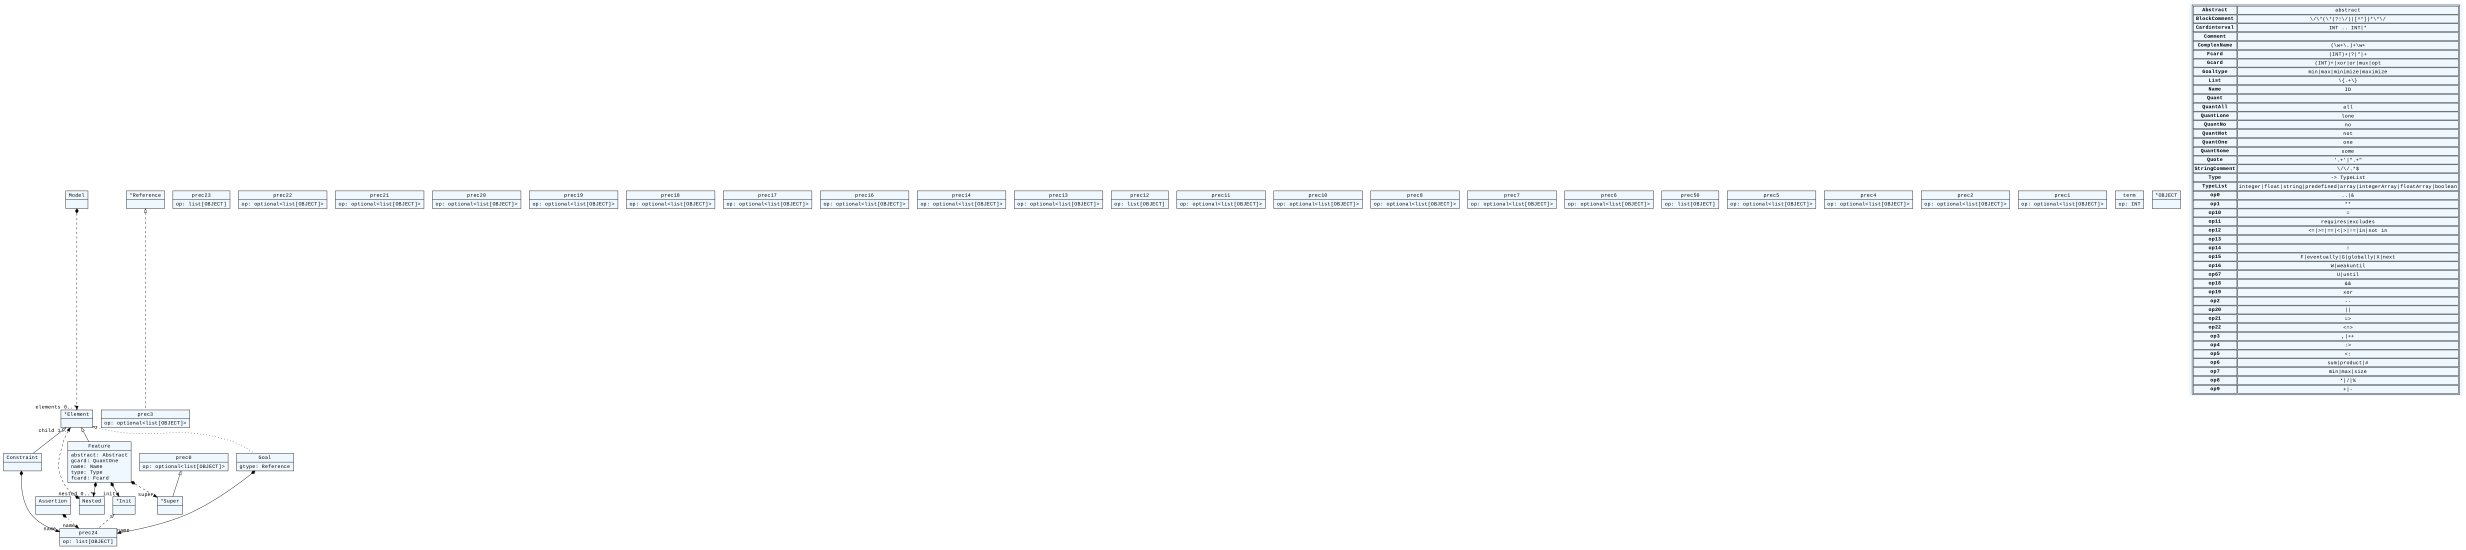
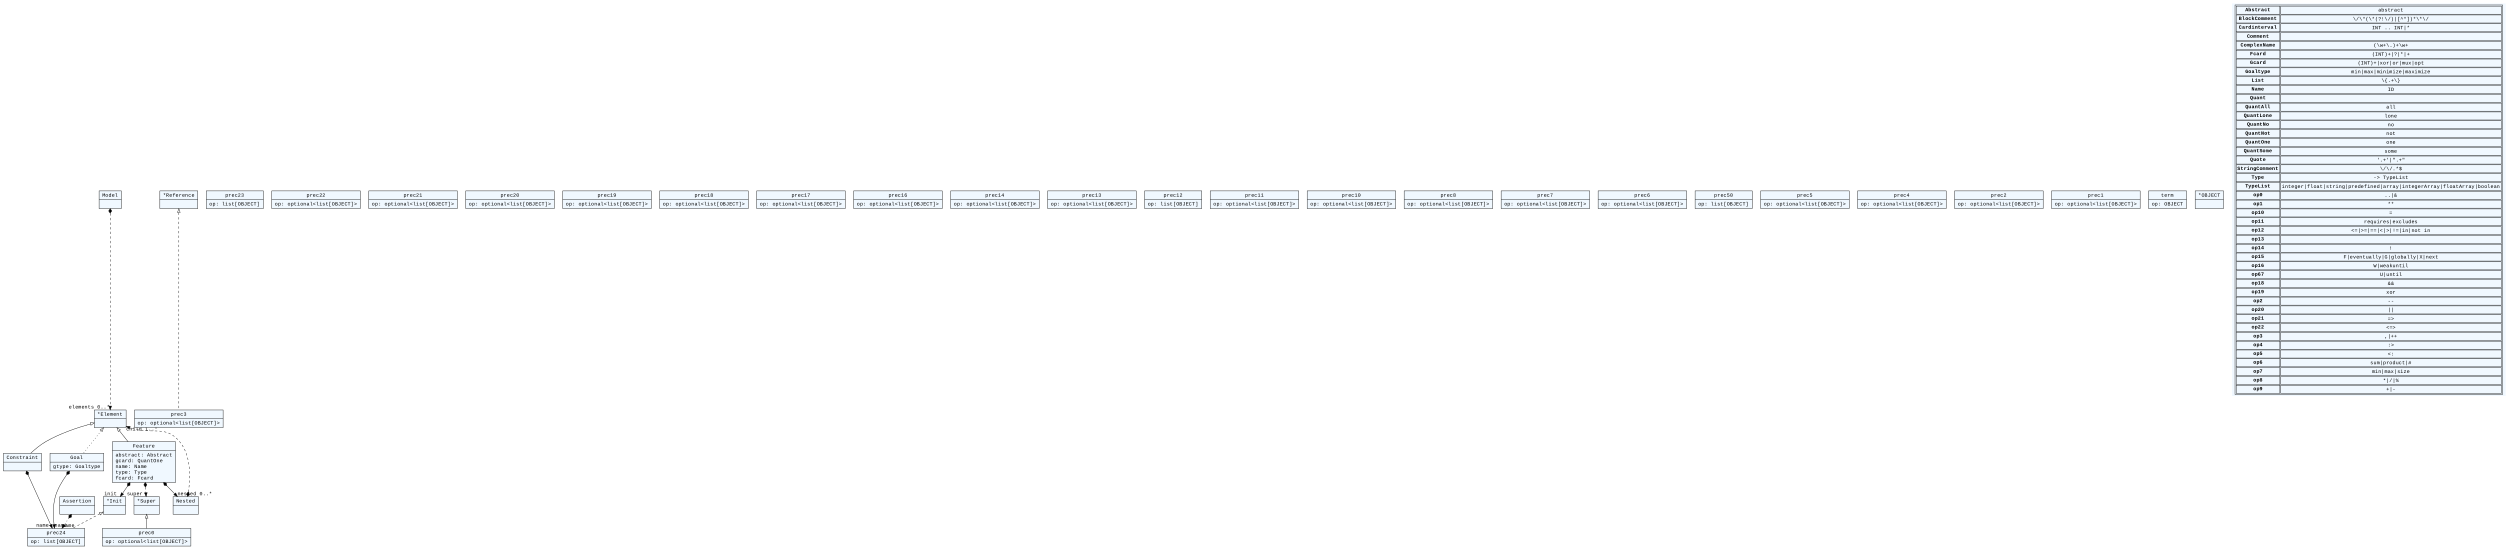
  digraph {
    fontname="Liberation Mono"
    fontsize=8
    nodesep=0.3
    node [fillcolor=aliceblue fontname="Liberation Mono" shape=record style=filled]
    edge [arrowtail=diamond dir=both fontname="Liberation Mono" style=solid]
    n1 [label="{Model|}"]
    n2 [label="{*Element|}"]
    n3 [label="{Constraint|}"]
-   n4 [label="{Goal|gtype: Reference\l}"]
+   n4 [label="{Goal|gtype: Goaltype\l}"]
    n5 [label="{Feature|abstract: Abstract\lgcard: QuantOne\lname: Name\ltype: Type\lfcard: Fcard\l}"]
    n6 [label="{prec24|op: list[OBJECT]\l}"]
    n7 [label="{Assertion|}"]
    n8 [label="{*Super|}"]
    n9 [label="{*Init|}"]
    n10 [label="{Nested|}"]
    n11 [label="{prec0|op: optional\<list[OBJECT]\>\l}"]
    n12 [label="{*Reference|}"]
    n13 [label="{prec3|op: optional\<list[OBJECT]\>\l}"]
    n14 [label="{prec23|op: list[OBJECT]\l}"]
    n15 [label="{prec22|op: optional\<list[OBJECT]\>\l}"]
    n16 [label="{prec21|op: optional\<list[OBJECT]\>\l}"]
    n17 [label="{prec20|op: optional\<list[OBJECT]\>\l}"]
    n18 [label="{prec19|op: optional\<list[OBJECT]\>\l}"]
    n19 [label="{prec18|op: optional\<list[OBJECT]\>\l}"]
    n20 [label="{prec17|op: optional\<list[OBJECT]\>\l}"]
    n21 [label="{prec16|op: optional\<list[OBJECT]\>\l}"]
    n22 [label="{prec14|op: optional\<list[OBJECT]\>\l}"]
    n23 [label="{prec13|op: optional\<list[OBJECT]\>\l}"]
    n24 [label="{prec12|op: list[OBJECT]\l}"]
    n25 [label="{prec11|op: optional\<list[OBJECT]\>\l}"]
    n26 [label="{prec10|op: optional\<list[OBJECT]\>\l}"]
    n27 [label="{prec8|op: optional\<list[OBJECT]\>\l}"]
    n28 [label="{prec7|op: optional\<list[OBJECT]\>\l}"]
    n29 [label="{prec6|op: optional\<list[OBJECT]\>\l}"]
    n30 [label="{prec50|op: list[OBJECT]\l}"]
    n31 [label="{prec5|op: optional\<list[OBJECT]\>\l}"]
    n32 [label="{prec4|op: optional\<list[OBJECT]\>\l}"]
    n33 [label="{prec2|op: optional\<list[OBJECT]\>\l}"]
    n34 [label="{prec1|op: optional\<list[OBJECT]\>\l}"]
-   n35 [label="{term|op: INT\l}"]
+   n35 [label="{term|op: OBJECT\l}"]
    n36 [label="{*OBJECT|}"]
    n37 [label=< <table> 	<tr> 		<td><b>Abstract</b></td><td>abstract</td> 	</tr> 	<tr> 		<td><b>BlockComment</b></td><td>\/\*(\*(?!\/)|[^*])*\*\/</td> 	</tr> 	<tr> 		<td><b>Cardinterval</b></td><td>INT .. INT|*</td> 	</tr> 	<tr> 		<td><b>Comment</b></td><td></td> 	</tr> 	<tr> 		<td><b>ComplexName</b></td><td>(\w+\.)+\w+</td> 	</tr> 	<tr> 		<td><b>Fcard</b></td><td>(INT)+|?|*|+</td> 	</tr> 	<tr> 		<td><b>Gcard</b></td><td>(INT)+|xor|or|mux|opt</td> 	</tr> 	<tr> 		<td><b>Goaltype</b></td><td>min|max|minimize|maximize</td> 	</tr> 	<tr> 		<td><b>List</b></td><td>\{.+\}</td> 	</tr> 	<tr> 		<td><b>Name</b></td><td>ID</td> 	</tr> 	<tr> 		<td><b>Quant</b></td><td></td> 	</tr> 	<tr> 		<td><b>QuantAll</b></td><td>all</td> 	</tr> 	<tr> 		<td><b>QuantLone</b></td><td>lone</td> 	</tr> 	<tr> 		<td><b>QuantNo</b></td><td>no</td> 	</tr> 	<tr> 		<td><b>QuantNot</b></td><td>not</td> 	</tr> 	<tr> 		<td><b>QuantOne</b></td><td>one</td> 	</tr> 	<tr> 		<td><b>QuantSome</b></td><td>some</td> 	</tr> 	<tr> 		<td><b>Quote</b></td><td>&#x27;.+&#x27;|&quot;.+&quot;</td> 	</tr> 	<tr> 		<td><b>StringComment</b></td><td>\/\/.*$</td> 	</tr> 	<tr> 		<td><b>Type</b></td><td>-&gt; TypeList</td> 	</tr> 	<tr> 		<td><b>TypeList</b></td><td>integer|float|string|predefined|array|integerArray|floatArray|boolean</td> 	</tr> 	<tr> 		<td><b>op0</b></td><td>..|&amp;</td> 	</tr> 	<tr> 		<td><b>op1</b></td><td>**</td> 	</tr> 	<tr> 		<td><b>op10</b></td><td>=</td> 	</tr> 	<tr> 		<td><b>op11</b></td><td>requires|excludes</td> 	</tr> 	<tr> 		<td><b>op12</b></td><td>&lt;=|&gt;=|==|&lt;|&gt;|!=|in|not in</td> 	</tr> 	<tr> 		<td><b>op13</b></td><td></td> 	</tr> 	<tr> 		<td><b>op14</b></td><td>!</td> 	</tr> 	<tr> 		<td><b>op15</b></td><td>F|eventually|G|globally|X|next</td> 	</tr> 	<tr> 		<td><b>op16</b></td><td>W|weakuntil</td> 	</tr> 	<tr> 		<td><b>op67</b></td><td>U|until</td> 	</tr> 	<tr> 		<td><b>op18</b></td><td>&amp;&amp;</td> 	</tr> 	<tr> 		<td><b>op19</b></td><td>xor</td> 	</tr> 	<tr> 		<td><b>op2</b></td><td>--</td> 	</tr> 	<tr> 		<td><b>op20</b></td><td>||</td> 	</tr> 	<tr> 		<td><b>op21</b></td><td>=&gt;</td> 	</tr> 	<tr> 		<td><b>op22</b></td><td>&lt;=&gt;</td> 	</tr> 	<tr> 		<td><b>op3</b></td><td>,|++</td> 	</tr> 	<tr> 		<td><b>op4</b></td><td>:&gt;</td> 	</tr> 	<tr> 		<td><b>op5</b></td><td>&lt;:</td> 	</tr> 	<tr> 		<td><b>op6</b></td><td>sum|product|#</td> 	</tr> 	<tr> 		<td><b>op7</b></td><td>min|max|size</td> 	</tr> 	<tr> 		<td><b>op8</b></td><td>*|/|%</td> 	</tr> 	<tr> 		<td><b>op9</b></td><td>+|-</td> 	</tr> </table> > shape=plaintext]
    n1 -> n2 [headlabel="elements 0..*" style=dashed]
    n2 -> n3 [arrowtail=empty dir=back]
    n2 -> n4 [arrowtail=empty dir=back style=dotted]
    n2 -> n5 [arrowtail=empty dir=back]
    n3 -> n6 [headlabel="name "]
    n4 -> n6 [headlabel="name "]
    n5 -> n8 [headlabel="super " style=dashed]
    n5 -> n9 [headlabel="init "]
    n5 -> n10 [headlabel="nested 0..*"]
    n7 -> n6 [headlabel="name " style=dotted]
-   n11 -> n8 [arrowtail=empty dir=back]
+   n8 -> n11 [arrowtail=empty dir=back]
    n9 -> n6 [arrowtail=empty dir=back style=dashed]
    n10 -> n2 [headlabel="child 1..*" style=dashed]
    n12 -> n13 [arrowtail=empty dir=back style=dashed]
  }
